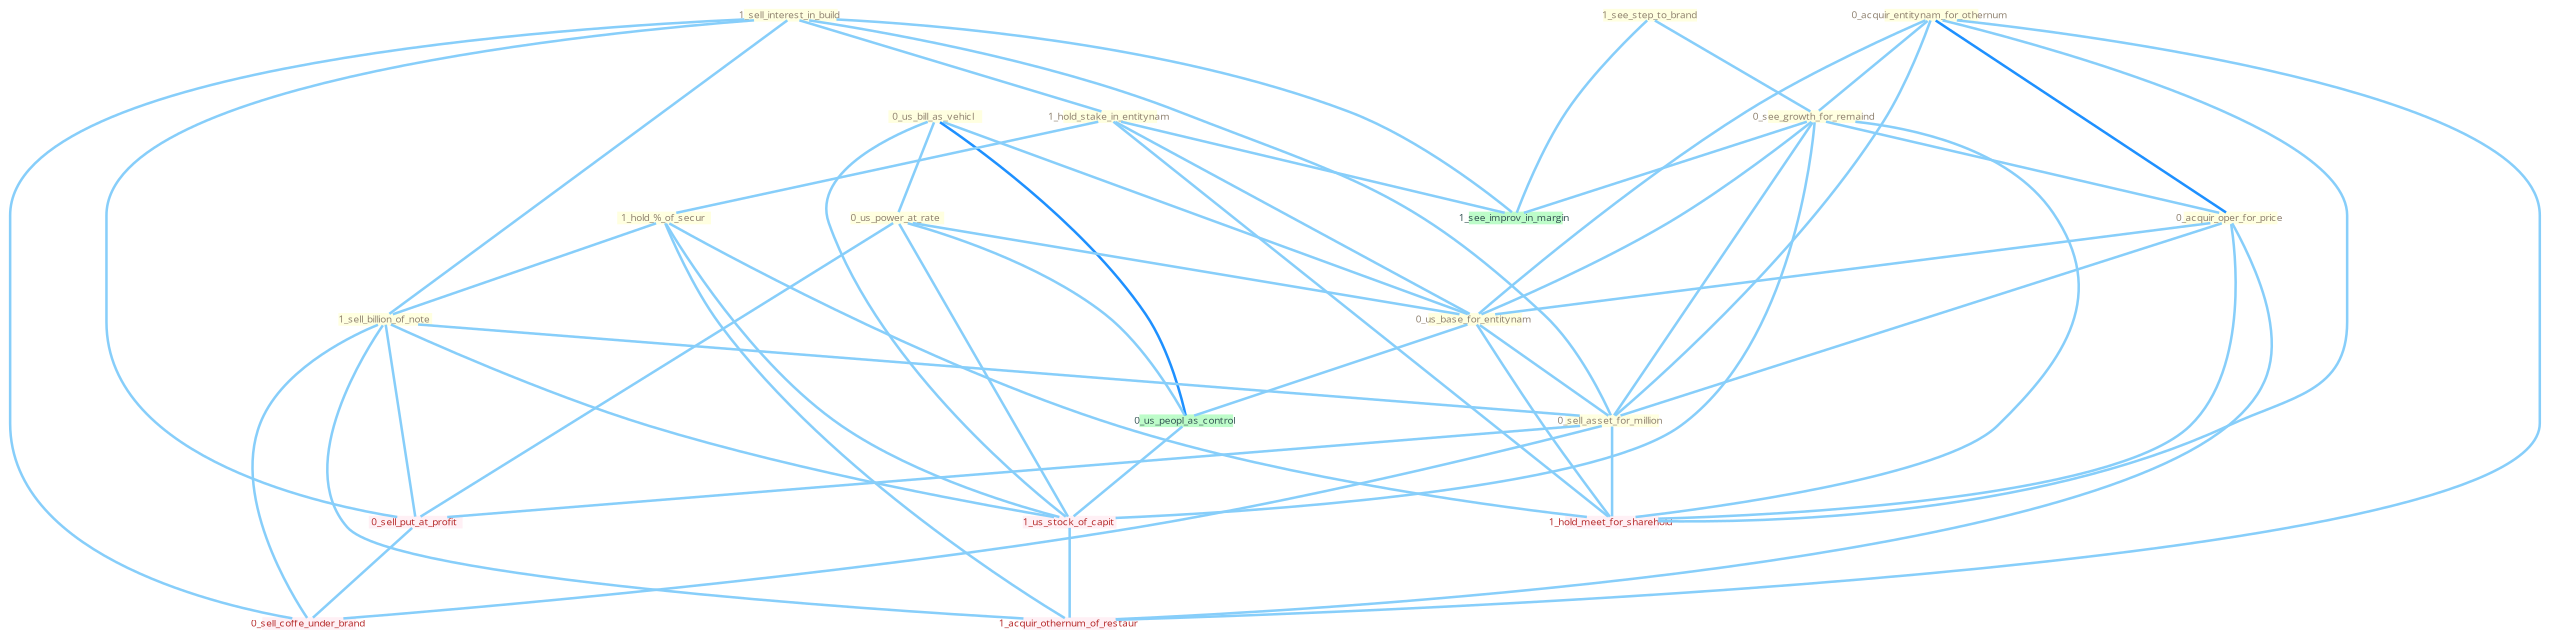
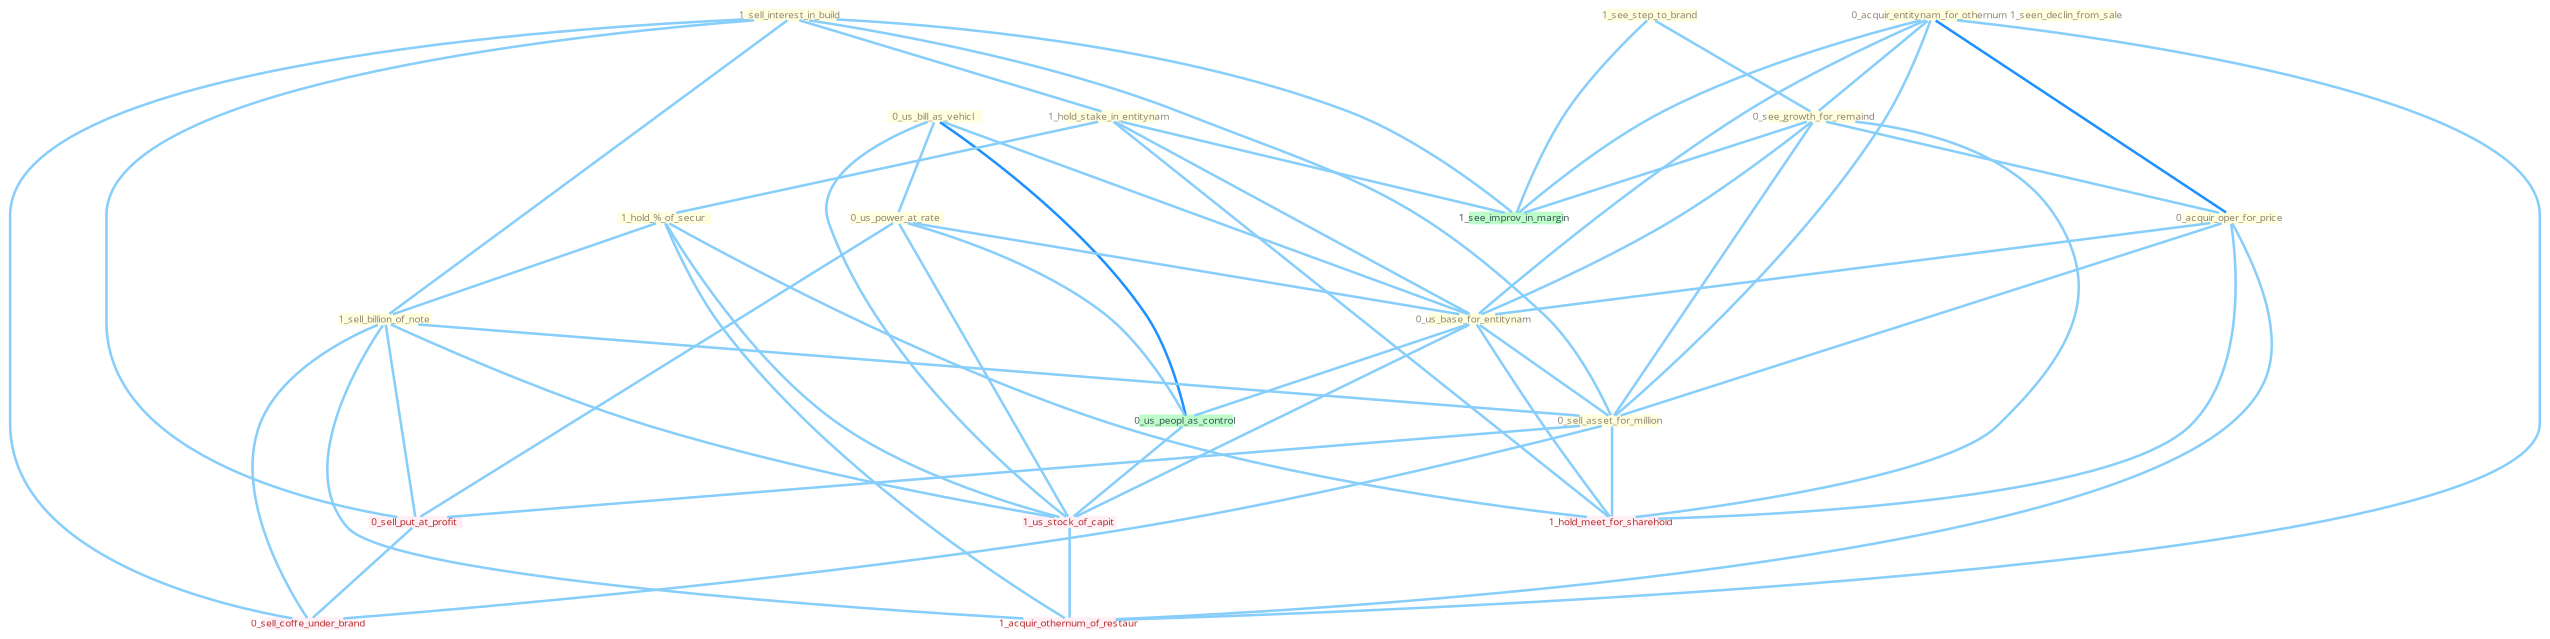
  graph {
    fontname="Open Sans"
    node [color="#ffffe0" fixedsize=true fontcolor="#8b7d6b" fontname="Open Sans" fontsize=4 shape=polygon style=filled]
    edge [color="#87cefa" fontname="Open Sans" w=1]
    "0_acquir_entitynam_for_othernum " [height=.06 width=.5]
    "0_us_bill_as_vehicl " [height=.06 width=.5]
    n3 [height=.06 label="1_see_step_to_brand" width=.5]
    "1_sell_interest_in_build " [height=.06 width=.5]
    "0_see_growth_for_remaind " [height=.06 width=.5]
    "1_hold_stake_in_entitynam " [height=.06 width=.5]
    "0_us_power_at_rate " [height=.06 width=.5]
    "0_acquir_oper_for_price " [height=.06 width=.5]
    "1_hold_%_of_secur " [height=.06 width=.5]
+   "1_seen_declin_from_sale " [height=.06 width=.5]
    "0_us_base_for_entitynam " [height=.06 width=.5]
    "1_sell_billion_of_note " [height=.06 width=.5]
    "0_sell_asset_for_million " [height=.06 width=.5]
    "0_sell_put_at_profit " [color="#fff0f5" fontcolor="#b22222" height=.06 width=.5]
    "1_us_stock_of_capit " [color="#fff0f5" fontcolor="#b22222" height=.06 width=.5]
    "0_sell_coffe_under_brand " [color="#fff0f5" fontcolor="#b22222" height=.06 width=.5]
    "1_hold_meet_for_sharehold " [color="#fff0f5" fontcolor="#b22222" height=.06 width=.5]
    "1_acquir_othernum_of_restaur " [color="#fff0f5" fontcolor="#b22222" height=.06 width=.5]
    "0_us_peopl_as_control " [color="#BDFCC9" fontcolor="#2f4f4f" height=.06 width=.5]
    "1_see_improv_in_margin " [color="#BDFCC9" fontcolor="#2f4f4f" height=.06 width=.5]
    subgraph sub_1 {
      "0_acquir_entitynam_for_othernum "
      "0_us_bill_as_vehicl "
      n3
      "1_sell_interest_in_build "
      "0_see_growth_for_remaind "
      "1_hold_stake_in_entitynam "
      "0_us_power_at_rate "
      "0_acquir_oper_for_price "
      "1_hold_%_of_secur "
+     "1_seen_declin_from_sale "
      "0_us_base_for_entitynam "
      "1_sell_billion_of_note "
      "0_sell_asset_for_million "
    }
    subgraph sub_2 {
      "0_sell_put_at_profit "
      "1_us_stock_of_capit "
      "0_sell_coffe_under_brand "
      "1_hold_meet_for_sharehold "
      "1_acquir_othernum_of_restaur "
    }
    "0_acquir_entitynam_for_othernum " -- "0_see_growth_for_remaind "
    "0_acquir_entitynam_for_othernum " -- "0_acquir_oper_for_price " [color="#1e90ff" w=2]
    "0_acquir_entitynam_for_othernum " -- "0_us_base_for_entitynam "
    "0_acquir_entitynam_for_othernum " -- "0_sell_asset_for_million "
-   "0_acquir_entitynam_for_othernum " -- "1_hold_meet_for_sharehold "
+   "0_acquir_entitynam_for_othernum " -- "1_see_improv_in_margin "
    "0_acquir_entitynam_for_othernum " -- "1_acquir_othernum_of_restaur "
    "0_us_bill_as_vehicl " -- "0_us_power_at_rate "
    "0_us_bill_as_vehicl " -- "0_us_base_for_entitynam "
    "0_us_bill_as_vehicl " -- "1_us_stock_of_capit "
    "0_us_bill_as_vehicl " -- "0_us_peopl_as_control " [color="#1e90ff" w=2]
    n3 -- "0_see_growth_for_remaind "
    n3 -- "1_see_improv_in_margin "
    "1_sell_interest_in_build " -- "1_hold_stake_in_entitynam "
    "1_sell_interest_in_build " -- "1_sell_billion_of_note "
    "1_sell_interest_in_build " -- "0_sell_asset_for_million "
    "1_sell_interest_in_build " -- "0_sell_put_at_profit "
    "1_sell_interest_in_build " -- "0_sell_coffe_under_brand "
    "1_sell_interest_in_build " -- "1_see_improv_in_margin "
    "0_see_growth_for_remaind " -- "0_acquir_oper_for_price "
    "0_see_growth_for_remaind " -- "0_us_base_for_entitynam "
    "0_see_growth_for_remaind " -- "0_sell_asset_for_million "
    "0_see_growth_for_remaind " -- "1_hold_meet_for_sharehold "
    "0_see_growth_for_remaind " -- "1_see_improv_in_margin "
    "1_hold_stake_in_entitynam " -- "1_hold_%_of_secur "
    "1_hold_stake_in_entitynam " -- "0_us_base_for_entitynam "
    "1_hold_stake_in_entitynam " -- "1_hold_meet_for_sharehold "
    "1_hold_stake_in_entitynam " -- "1_see_improv_in_margin "
    "0_us_power_at_rate " -- "0_us_base_for_entitynam "
    "0_us_power_at_rate " -- "0_sell_put_at_profit "
    "0_us_power_at_rate " -- "1_us_stock_of_capit "
    "0_us_power_at_rate " -- "0_us_peopl_as_control "
    "0_acquir_oper_for_price " -- "0_us_base_for_entitynam "
    "0_acquir_oper_for_price " -- "0_sell_asset_for_million "
    "0_acquir_oper_for_price " -- "1_hold_meet_for_sharehold "
    "0_acquir_oper_for_price " -- "1_acquir_othernum_of_restaur "
    "1_hold_%_of_secur " -- "1_sell_billion_of_note "
    "1_hold_%_of_secur " -- "1_us_stock_of_capit "
    "1_hold_%_of_secur " -- "1_hold_meet_for_sharehold "
    "1_hold_%_of_secur " -- "1_acquir_othernum_of_restaur "
    "0_us_base_for_entitynam " -- "0_sell_asset_for_million "
-   "0_see_growth_for_remaind " -- "1_us_stock_of_capit "
+   "0_us_base_for_entitynam " -- "1_us_stock_of_capit "
    "0_us_base_for_entitynam " -- "1_hold_meet_for_sharehold "
    "0_us_base_for_entitynam " -- "0_us_peopl_as_control "
    "1_sell_billion_of_note " -- "0_sell_asset_for_million "
    "1_sell_billion_of_note " -- "0_sell_put_at_profit "
    "1_sell_billion_of_note " -- "1_us_stock_of_capit "
    "1_sell_billion_of_note " -- "0_sell_coffe_under_brand "
    "1_sell_billion_of_note " -- "1_acquir_othernum_of_restaur "
    "0_sell_asset_for_million " -- "0_sell_put_at_profit "
    "0_sell_asset_for_million " -- "0_sell_coffe_under_brand "
    "0_sell_asset_for_million " -- "1_hold_meet_for_sharehold "
    "0_sell_put_at_profit " -- "0_sell_coffe_under_brand "
    "1_us_stock_of_capit " -- "1_acquir_othernum_of_restaur "
    "0_us_peopl_as_control " -- "1_us_stock_of_capit "
  }
